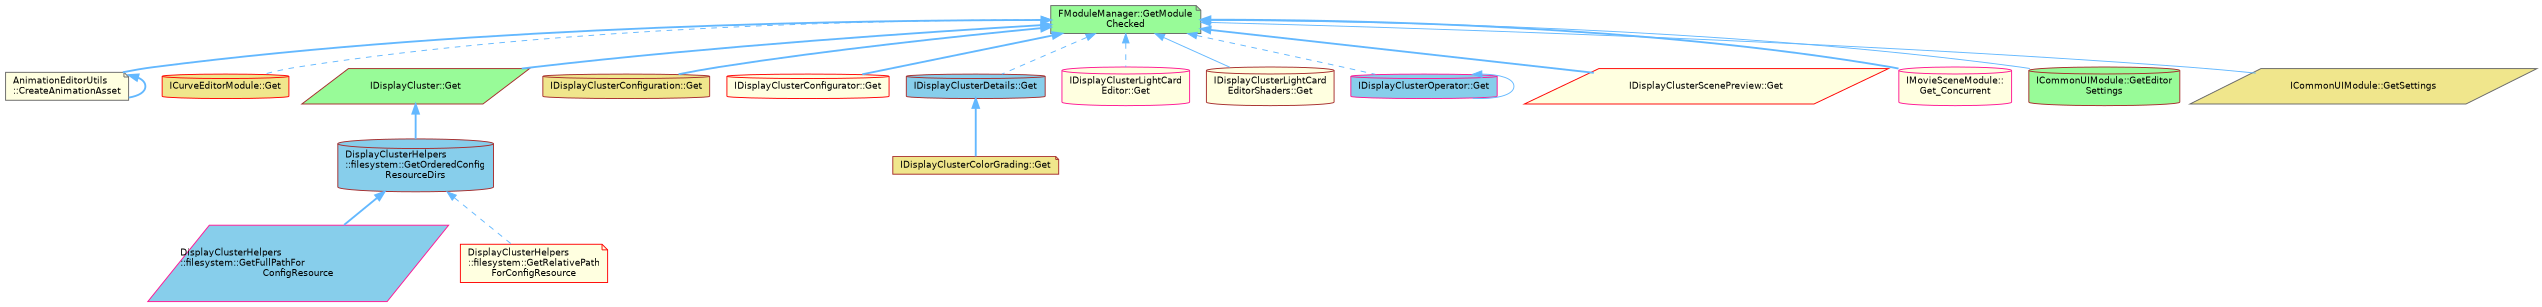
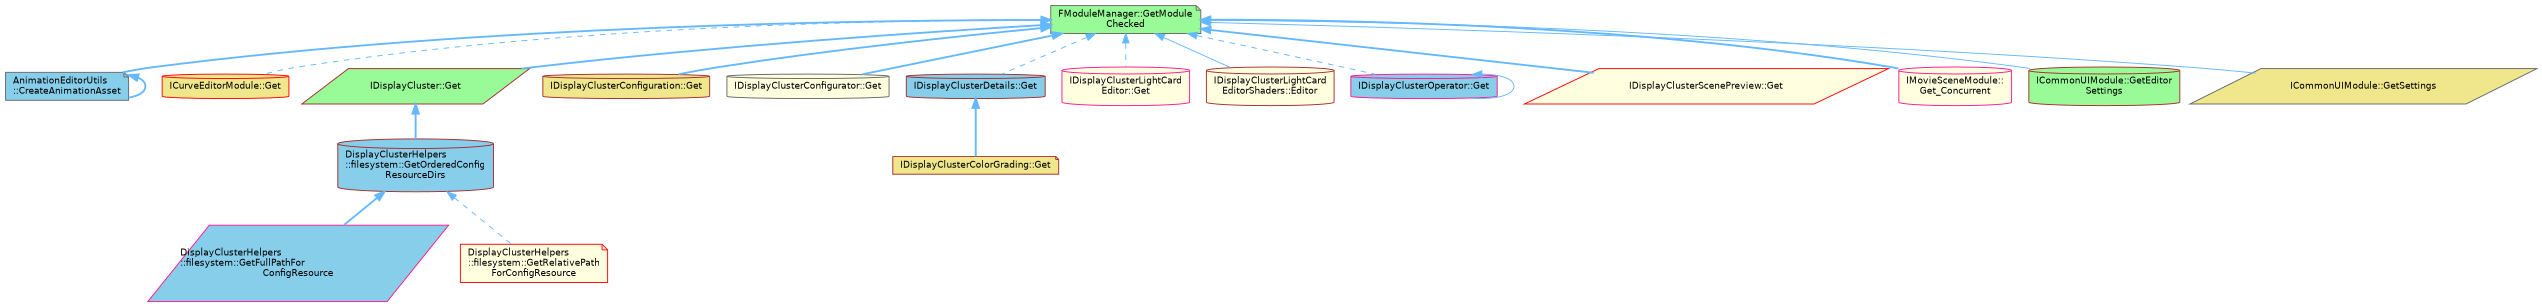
  digraph {
    rankdir=TB
    node [color=brown fillcolor=lightyellow fontname=Helvetica fontsize=10 shape=cylinder style=filled]
    edge [color=steelblue1 dir=back fontname=Helvetica fontsize=10 labelfontname=Helvetica labelfontsize=10 style=bold]
    n1 [color=gray40 fillcolor=palegreen fontcolor=black height=0.2 label="FModuleManager::GetModule\lChecked" shape=note width=0.4]
-   n2 [color=gray40 height=0.2 label="AnimationEditorUtils\l::CreateAnimationAsset" shape=note width=0.4]
+   n2 [color=gray40 fillcolor=skyblue height=0.2 label="AnimationEditorUtils\l::CreateAnimationAsset" shape=note width=0.4]
    n3 [color=red fillcolor=khaki height=0.2 label="ICurveEditorModule::Get" width=0.4]
    n4 [fillcolor=palegreen height=0.2 label="IDisplayCluster::Get" shape=parallelogram width=0.4]
    n5 [fillcolor=khaki height=0.2 label="IDisplayClusterConfiguration::Get" width=0.4]
-   n6 [color=red height=0.2 label="IDisplayClusterConfigurator::Get" width=0.4]
+   n6 [color=gray40 height=0.2 label="IDisplayClusterConfigurator::Get" width=0.4]
    n7 [fillcolor=skyblue height=0.2 label="IDisplayClusterDetails::Get" width=0.4]
    n8 [color=deeppink height=0.2 label="IDisplayClusterLightCard\lEditor::Get" width=0.4]
-   n9 [height=0.2 label="IDisplayClusterLightCard\lEditorShaders::Get" width=0.4]
+   n9 [height=0.2 label="IDisplayClusterLightCard\lEditorShaders::Editor" width=0.4]
    n10 [color=deeppink fillcolor=skyblue height=0.2 label="IDisplayClusterOperator::Get" width=0.4]
    n11 [color=red height=0.2 label="IDisplayClusterScenePreview::Get" shape=parallelogram width=0.4]
    n12 [color=deeppink height=0.2 label="IMovieSceneModule::\lGet_Concurrent" width=0.4]
    n13 [fillcolor=palegreen height=0.2 label="ICommonUIModule::GetEditor\lSettings" width=0.4]
    n14 [color=gray40 fillcolor=khaki height=0.2 label="ICommonUIModule::GetSettings" shape=parallelogram width=0.4]
    n15 [fillcolor=skyblue height=0.2 label="DisplayClusterHelpers\l::filesystem::GetOrderedConfig\lResourceDirs" width=0.4]
    n16 [fillcolor=khaki height=0.2 label="IDisplayClusterColorGrading::Get" shape=note width=0.4]
    n17 [color=deeppink fillcolor=skyblue height=0.2 label="DisplayClusterHelpers\l::filesystem::GetFullPathFor\lConfigResource" shape=parallelogram width=0.4]
    n18 [color=red height=0.2 label="DisplayClusterHelpers\l::filesystem::GetRelativePath\lForConfigResource" shape=note width=0.4]
    n1 -> n2
    n1 -> n3 [style=dashed]
    n1 -> n4
    n1 -> n5
    n1 -> n6
    n1 -> n7 [style=dashed]
    n1 -> n8 [style=dashed]
    n1 -> n9 [style=solid]
    n1 -> n10 [style=dashed]
    n1 -> n11
    n1 -> n12
    n1 -> n13 [style=solid]
    n1 -> n14 [style=solid]
    n2 -> n2
    n4 -> n15
    n7 -> n16
    n10 -> n10 [style=solid]
    n15 -> n17
    n15 -> n18 [style=dashed]
  }
